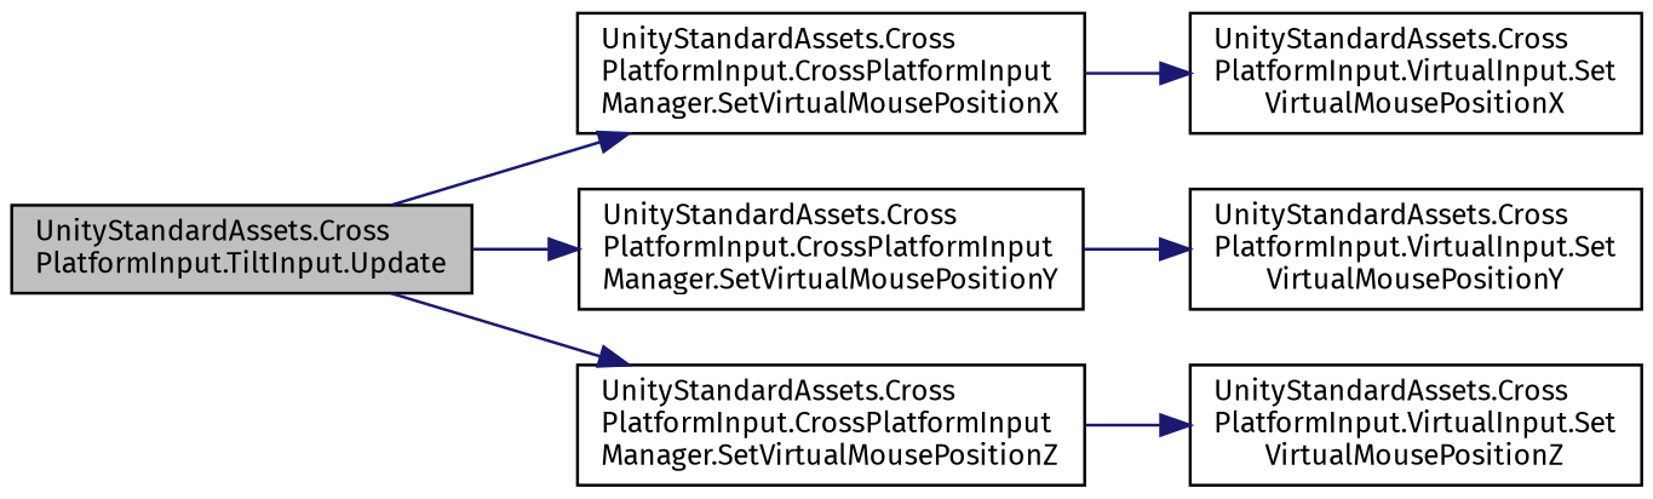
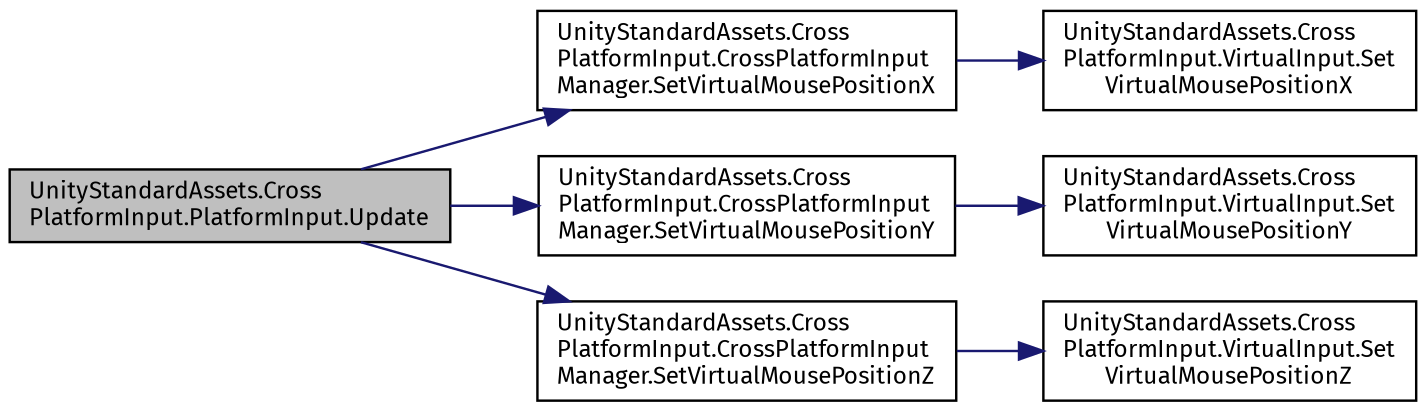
  digraph {
    rankdir=LR
    fontname="Fira Sans"
    node [color=black fillcolor=white fontname="Fira Sans" fontsize=10 shape=record style=filled]
    edge [color=midnightblue fontname="Fira Sans" fontsize=10 labelfontname=Helvetica labelfontsize=10 style=solid]
-   n1 [fillcolor=grey75 fontcolor=black height=0.2 label="UnityStandardAssets.Cross\lPlatformInput.TiltInput.Update" width=0.4]
+   n1 [fillcolor=grey75 fontcolor=black height=0.2 label="UnityStandardAssets.Cross\lPlatformInput.PlatformInput.Update" width=0.4]
    n2 [height=0.2 label="UnityStandardAssets.Cross\lPlatformInput.CrossPlatformInput\lManager.SetVirtualMousePositionX" width=0.4]
    n3 [height=0.2 label="UnityStandardAssets.Cross\lPlatformInput.CrossPlatformInput\lManager.SetVirtualMousePositionY" width=0.4]
    n4 [height=0.2 label="UnityStandardAssets.Cross\lPlatformInput.CrossPlatformInput\lManager.SetVirtualMousePositionZ" width=0.4]
    n5 [height=0.2 label="UnityStandardAssets.Cross\lPlatformInput.VirtualInput.Set\lVirtualMousePositionX" width=0.4]
    n6 [height=0.2 label="UnityStandardAssets.Cross\lPlatformInput.VirtualInput.Set\lVirtualMousePositionY" width=0.4]
    n7 [height=0.2 label="UnityStandardAssets.Cross\lPlatformInput.VirtualInput.Set\lVirtualMousePositionZ" width=0.4]
    n1 -> n2
    n1 -> n3
    n1 -> n4
    n2 -> n5
    n3 -> n6
    n4 -> n7
  }
